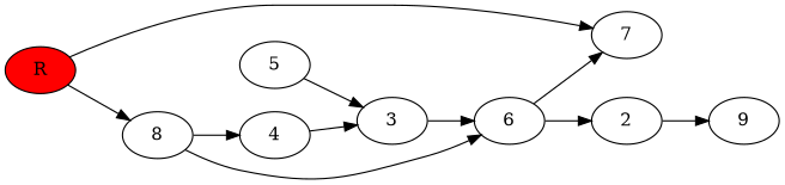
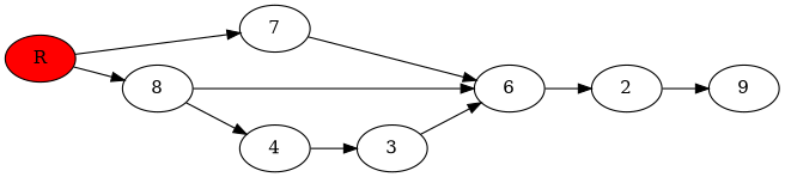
  digraph {
    rankdir=LR
-   5
    3
    2
    9
    6
    7
    4
    8
    R [fillcolor="#ff0000" style=filled]
-   5 -> 3
    3 -> 6
    2 -> 9
    6 -> 2
-   6 -> 7
+   7 -> 6
    4 -> 3
    8 -> 6
    8 -> 4
    R -> 7
    R -> 8
  }
